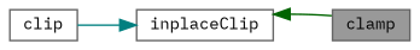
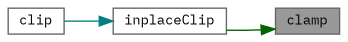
  digraph {
    fontname="IBM Plex Mono"
    rankdir=RL
    node [color=grey40 fillcolor=white fontname="IBM Plex Mono" fontsize=10 shape=box style=filled]
    edge [dir=back fontname="IBM Plex Mono" fontsize=10 labelfontname=Helvetica labelfontsize=10 style=solid]
    n1 [color=gray40 fillcolor=grey60 fontcolor=black height=0.2 label=clamp width=0.4]
    n2 [height=0.2 label=inplaceClip width=0.4]
    n3 [height=0.2 label=clip width=0.4]
-   n2 -> n1 [color=darkgreen]
+   n1 -> n2 [color=darkgreen]
    n2 -> n3 [color=teal]
  }
